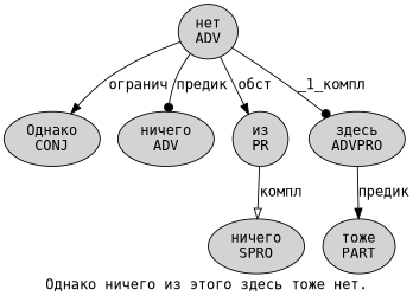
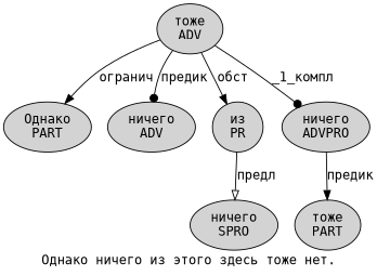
  digraph {
    fontname="DejaVu Sans Mono"
    label="Однако ничего из этого здесь тоже нет."
    node [fillcolor=lightgray fontname="DejaVu Sans Mono" penwidth=1 shape=ellipse style=filled]
    edge [arrowhead=normal fontname="DejaVu Sans Mono"]
-   n1 [label="Однако\nCONJ"]
+   n1 [label="Однако\nPART"]
    n2 [label="ничего\nADV"]
    n3 [label="из\nPR"]
    n4 [label="ничего\nSPRO"]
-   n5 [label="здесь\nADVPRO"]
+   n5 [label="ничего\nADVPRO"]
    n6 [label="тоже\nPART"]
-   n7 [label="нет\nADV"]
-   n3 -> n4 [arrowhead=onormal label="компл"]
+   n7 [label="тоже\nADV"]
+   n3 -> n4 [arrowhead=onormal label="предл"]
    n5 -> n6 [label="предик"]
    n7 -> n1 [label="огранич"]
    n7 -> n2 [arrowhead=dot label="предик"]
    n7 -> n3 [label="обст"]
    n7 -> n5 [arrowhead=dot label="_1_компл"]
  }
